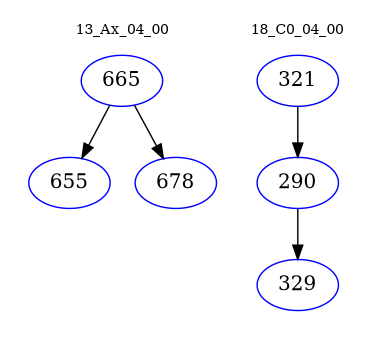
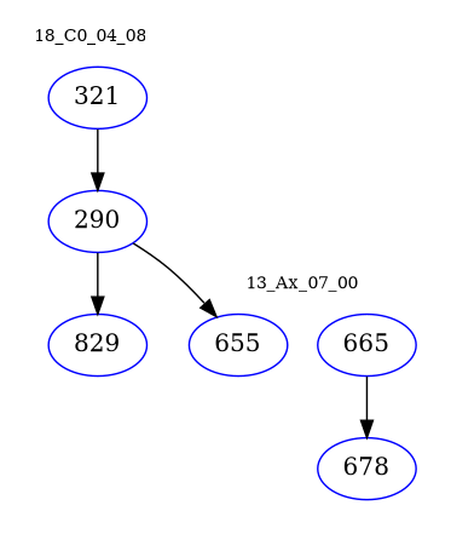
  digraph {
    node [color=blue]
    edge [color=black]
    n1 [label=665]
    n2 [label=655]
    n3 [label=678]
    n4 [label=321]
    n5 [label=290]
-   n6 [label=329]
+   n6 [label=829]
    subgraph cluster_1 {
      color=white
      fontsize=10
-     label="13_Ax_04_00"
+     label="13_Ax_07_00"
      n1
      n2
      n3
    }
    subgraph cluster_2 {
      color=white
      fontsize=10
-     label="18_C0_04_00"
+     label="18_C0_04_08"
      n4
      n5
      n6
    }
-   n1 -> n2
+   n5 -> n2
    n1 -> n3
    n4 -> n5
    n5 -> n6
  }
